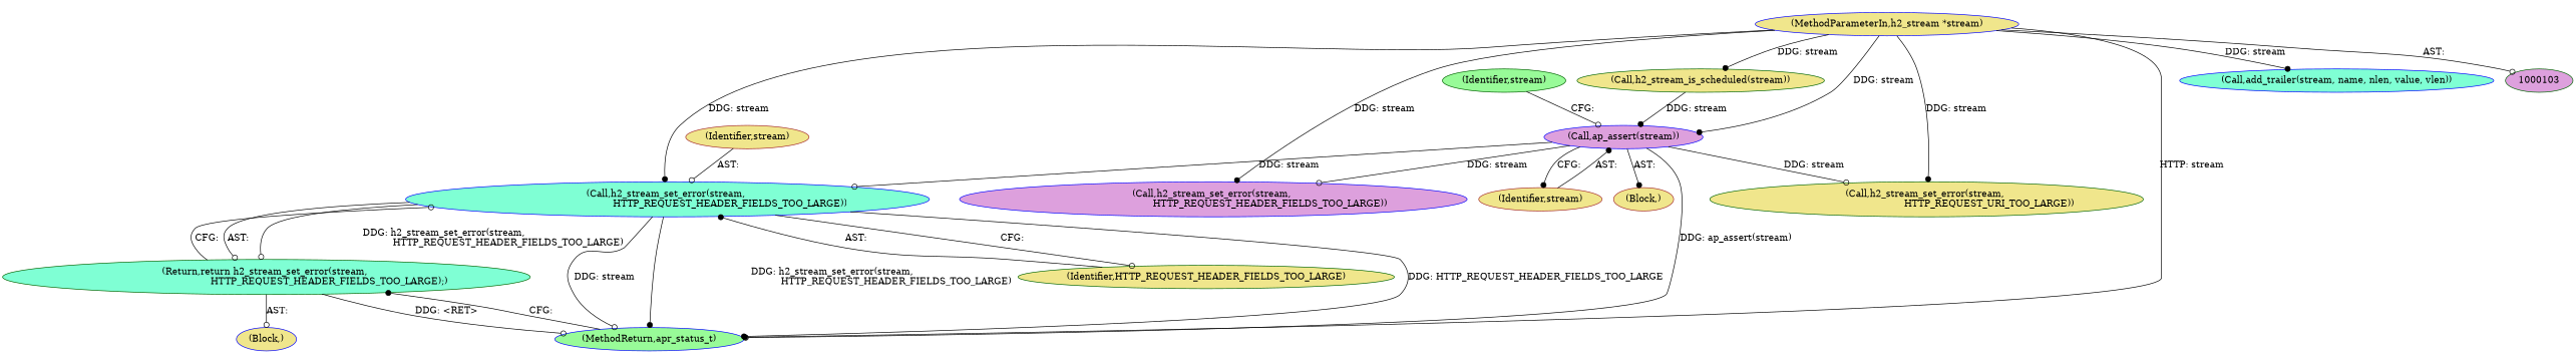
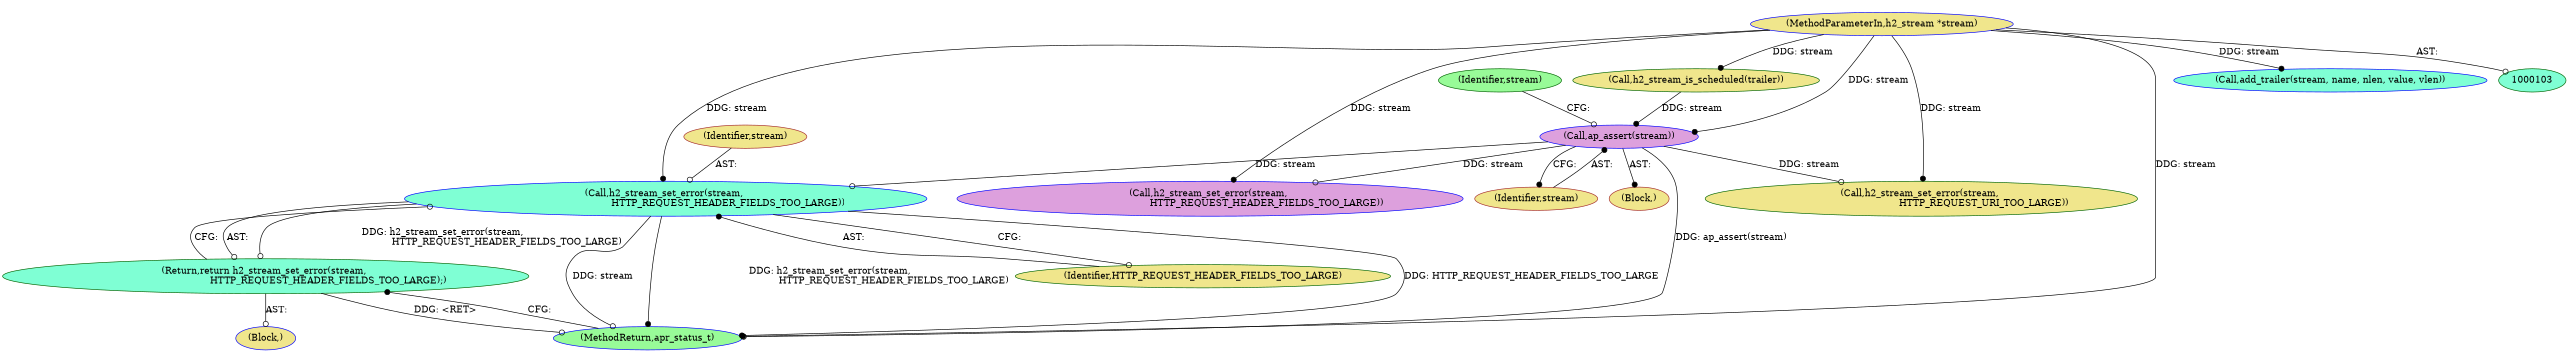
  digraph {
    node [color=blue fillcolor=khaki style=filled]
    edge [arrowhead=dot]
    n1 [fillcolor=aquamarine label="(Call,h2_stream_set_error(stream, \n                                           HTTP_REQUEST_HEADER_FIELDS_TOO_LARGE))"]
    n2 [color=darkgreen fillcolor=aquamarine label="(Return,return h2_stream_set_error(stream, \n                                           HTTP_REQUEST_HEADER_FIELDS_TOO_LARGE);)"]
    n3 [fillcolor=palegreen label="(MethodReturn,apr_status_t)"]
    n4 [color=darkgreen label="(Identifier,HTTP_REQUEST_HEADER_FIELDS_TOO_LARGE)"]
    n5 [label="(Block,)"]
    n6 [fillcolor=plum label="(Call,ap_assert(stream))"]
    n7 [color=brown label="(Identifier,stream)"]
    n8 [fillcolor=plum label="(Call,h2_stream_set_error(stream, \n                                       HTTP_REQUEST_HEADER_FIELDS_TOO_LARGE))"]
    n9 [color=brown label="(Block,)"]
    n10 [color=darkgreen label="(Call,h2_stream_set_error(stream, \n                                           HTTP_REQUEST_URI_TOO_LARGE))"]
-   n11 [color=darkgreen label="(Call,h2_stream_is_scheduled(stream))"]
+   n11 [color=darkgreen label="(Call,h2_stream_is_scheduled(trailer))"]
    n12 [label="(MethodParameterIn,h2_stream *stream)"]
    n13 [fillcolor=aquamarine label="(Call,add_trailer(stream, name, nlen, value, vlen))"]
-   1000103 [color=darkgreen fillcolor=plum]
+   1000103 [color=darkgreen fillcolor=aquamarine]
    n15 [color=brown label="(Identifier,stream)"]
    n16 [color=darkgreen fillcolor=palegreen label="(Identifier,stream)"]
    n1 -> n2 [arrowhead=odot label="AST: "]
    n1 -> n2 [arrowhead=odot label="DDG: h2_stream_set_error(stream, \n                                           HTTP_REQUEST_HEADER_FIELDS_TOO_LARGE)"]
    n1 -> n3 [arrowhead=odot label="DDG: stream"]
    n1 -> n3 [label="DDG: h2_stream_set_error(stream, \n                                           HTTP_REQUEST_HEADER_FIELDS_TOO_LARGE)"]
    n1 -> n3 [label="DDG: HTTP_REQUEST_HEADER_FIELDS_TOO_LARGE"]
    n1 -> n4 [arrowhead=odot label="CFG: "]
    n2 -> n1 [arrowhead=odot label="CFG: "]
    n2 -> n3 [arrowhead=odot label="DDG: <RET>"]
    n2 -> n5 [arrowhead=odot label="AST: "]
    n3 -> n2 [label="CFG: "]
    n4 -> n1 [label="AST: "]
    n6 -> n1 [arrowhead=odot label="DDG: stream"]
    n6 -> n3 [arrowhead=odot label="DDG: ap_assert(stream)"]
    n6 -> n7 [label="CFG: "]
    n6 -> n8 [arrowhead=odot label="DDG: stream"]
    n6 -> n9 [label="AST: "]
    n6 -> n10 [arrowhead=odot label="DDG: stream"]
    n7 -> n6 [label="AST: "]
    n11 -> n6 [label="DDG: stream"]
    n12 -> n1 [label="DDG: stream"]
-   n12 -> n3 [label="HTTP: stream"]
+   n12 -> n3 [label="DDG: stream"]
    n12 -> n6 [label="DDG: stream"]
    n12 -> n8 [label="DDG: stream"]
    n12 -> n10 [label="DDG: stream"]
    n12 -> n11 [label="DDG: stream"]
    n12 -> n13 [label="DDG: stream"]
    n12 -> 1000103 [arrowhead=odot label="AST: "]
    n15 -> n1 [arrowhead=odot label="AST: "]
    n16 -> n6 [arrowhead=odot label="CFG: "]
  }
